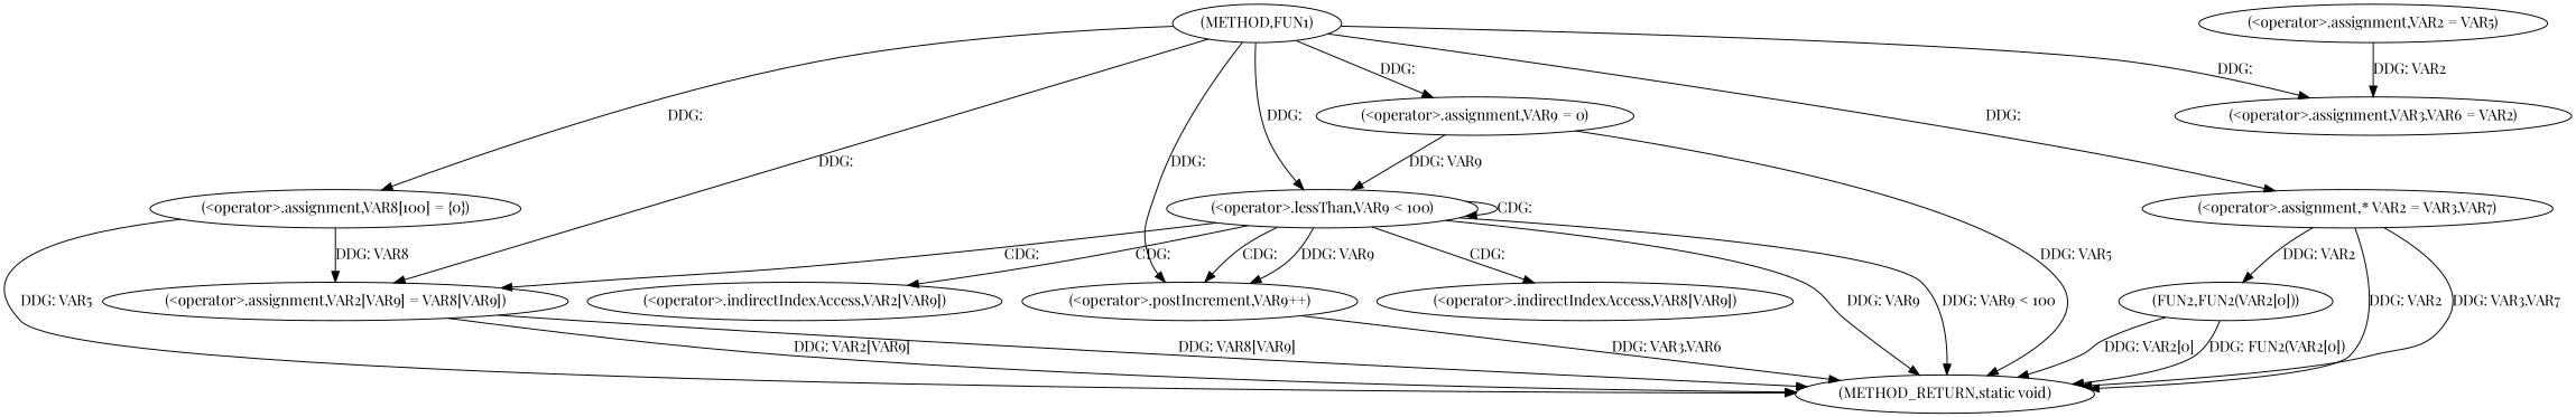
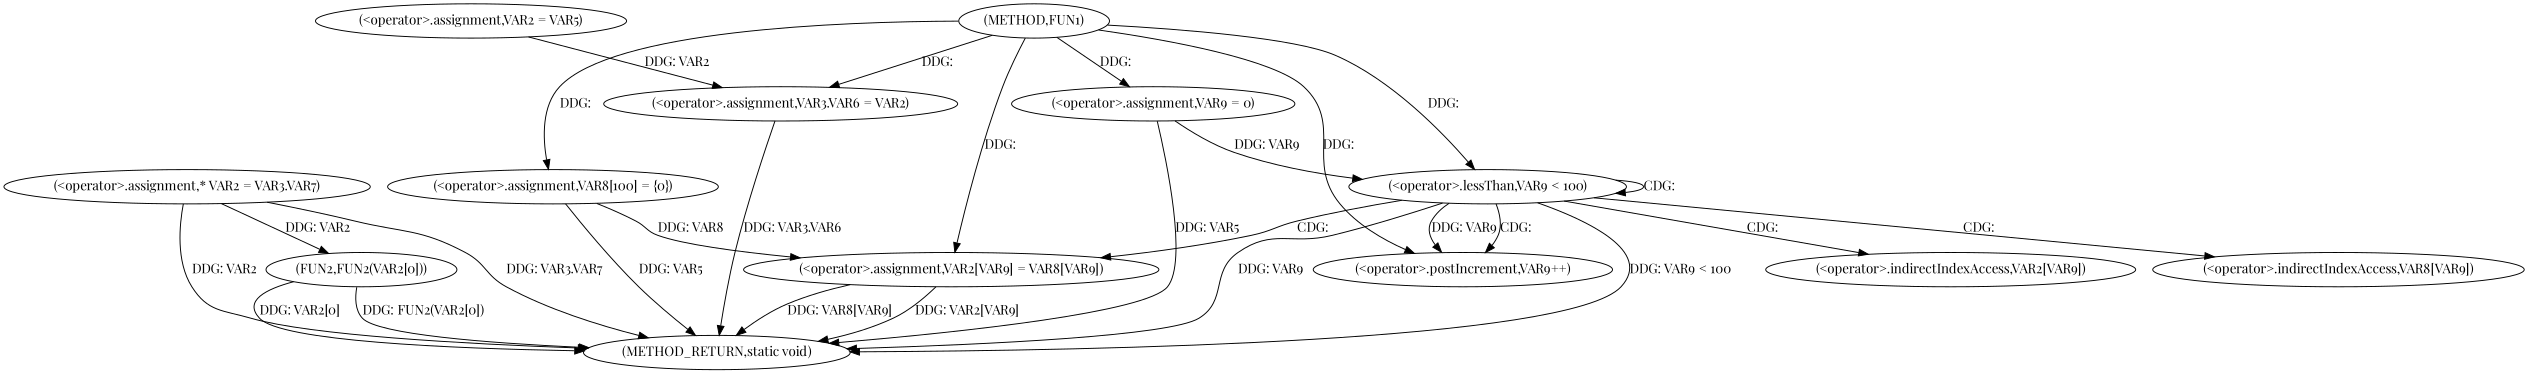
  digraph {
    fontname="Playfair Display"
    node [fontname="Playfair Display"]
    edge [fontname="Playfair Display"]
    n1 [label="(METHOD,FUN1)"]
    n2 [label="(<operator>.assignment,VAR3.VAR6 = VAR2)"]
    n3 [label="(<operator>.assignment,* VAR2 = VAR3.VAR7)"]
    n4 [label="(<operator>.assignment,VAR8[100] = {0})"]
    n5 [label="(<operator>.assignment,VAR9 = 0)"]
    n6 [label="(<operator>.lessThan,VAR9 < 100)"]
    n7 [label="(<operator>.postIncrement,VAR9++)"]
    n8 [label="(<operator>.assignment,VAR2[VAR9] = VAR8[VAR9])"]
    n9 [label="(<operator>.assignment,VAR2 = VAR5)"]
    n10 [label="(METHOD_RETURN,static void)"]
    n11 [label="(FUN2,FUN2(VAR2[0]))"]
    n12 [label="(<operator>.indirectIndexAccess,VAR2[VAR9])"]
    n13 [label="(<operator>.indirectIndexAccess,VAR8[VAR9])"]
    n1 -> n2 [label="DDG: "]
-   n1 -> n3 [label="DDG: "]
    n1 -> n4 [label="DDG: "]
    n1 -> n5 [label="DDG: "]
    n1 -> n6 [label="DDG: "]
    n1 -> n7 [label="DDG: "]
    n1 -> n8 [label="DDG: "]
-   n7 -> n10 [label="DDG: VAR3.VAR6"]
+   n2 -> n10 [label="DDG: VAR3.VAR6"]
    n3 -> n10 [label="DDG: VAR2"]
    n3 -> n10 [label="DDG: VAR3.VAR7"]
    n3 -> n11 [label="DDG: VAR2"]
    n4 -> n8 [label="DDG: VAR8"]
    n4 -> n10 [label="DDG: VAR5"]
    n5 -> n6 [label="DDG: VAR9"]
    n5 -> n10 [label="DDG: VAR5"]
    n6 -> n6 [label="CDG: "]
    n6 -> n7 [label="DDG: VAR9"]
    n6 -> n7 [label="CDG: "]
    n6 -> n8 [label="CDG: "]
    n6 -> n10 [label="DDG: VAR9"]
    n6 -> n10 [label="DDG: VAR9 < 100"]
    n6 -> n12 [label="CDG: "]
    n6 -> n13 [label="CDG: "]
    n8 -> n10 [label="DDG: VAR8[VAR9]"]
    n8 -> n10 [label="DDG: VAR2[VAR9]"]
    n9 -> n2 [label="DDG: VAR2"]
    n11 -> n10 [label="DDG: VAR2[0]"]
    n11 -> n10 [label="DDG: FUN2(VAR2[0])"]
  }
